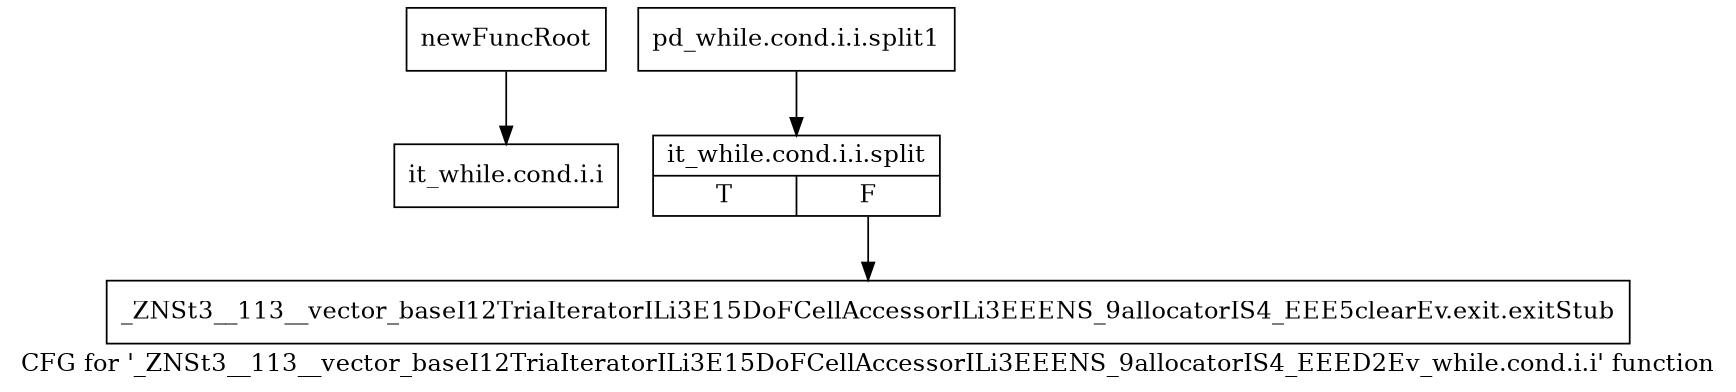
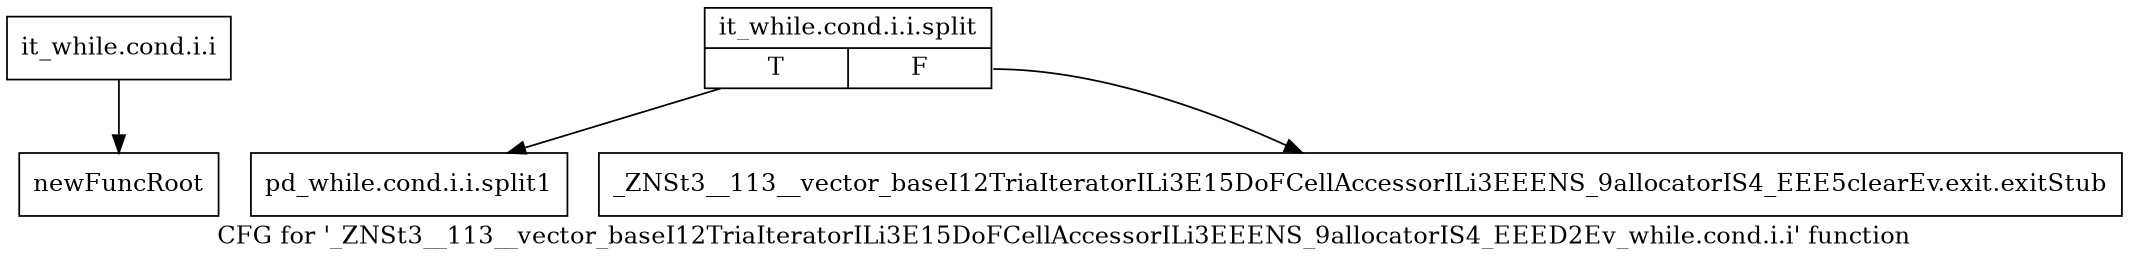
  digraph {
    label="CFG for '_ZNSt3__113__vector_baseI12TriaIteratorILi3E15DoFCellAccessorILi3EEENS_9allocatorIS4_EEED2Ev_while.cond.i.i' function"
    node [shape=record]
    n1 [label="{newFuncRoot}"]
    n2 [label="{it_while.cond.i.i}"]
    n3 [label="{pd_while.cond.i.i.split1}"]
    n4 [label="{it_while.cond.i.i.split|{<s0>T|<s1>F}}"]
    n5 [label="{_ZNSt3__113__vector_baseI12TriaIteratorILi3E15DoFCellAccessorILi3EEENS_9allocatorIS4_EEE5clearEv.exit.exitStub}"]
-   n1 -> n2
-   n3 -> n4
+   n2 -> n1
+   n4 -> n3
    n4 -> n5 [tailport=s1]
  }
